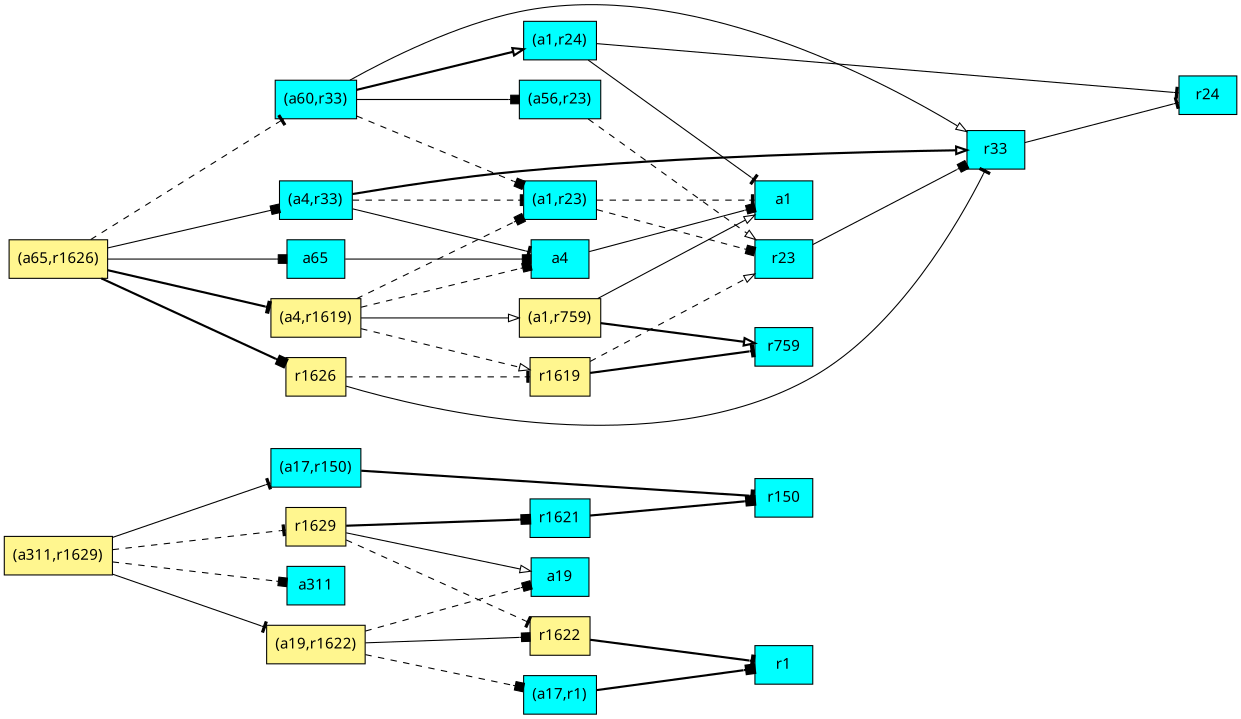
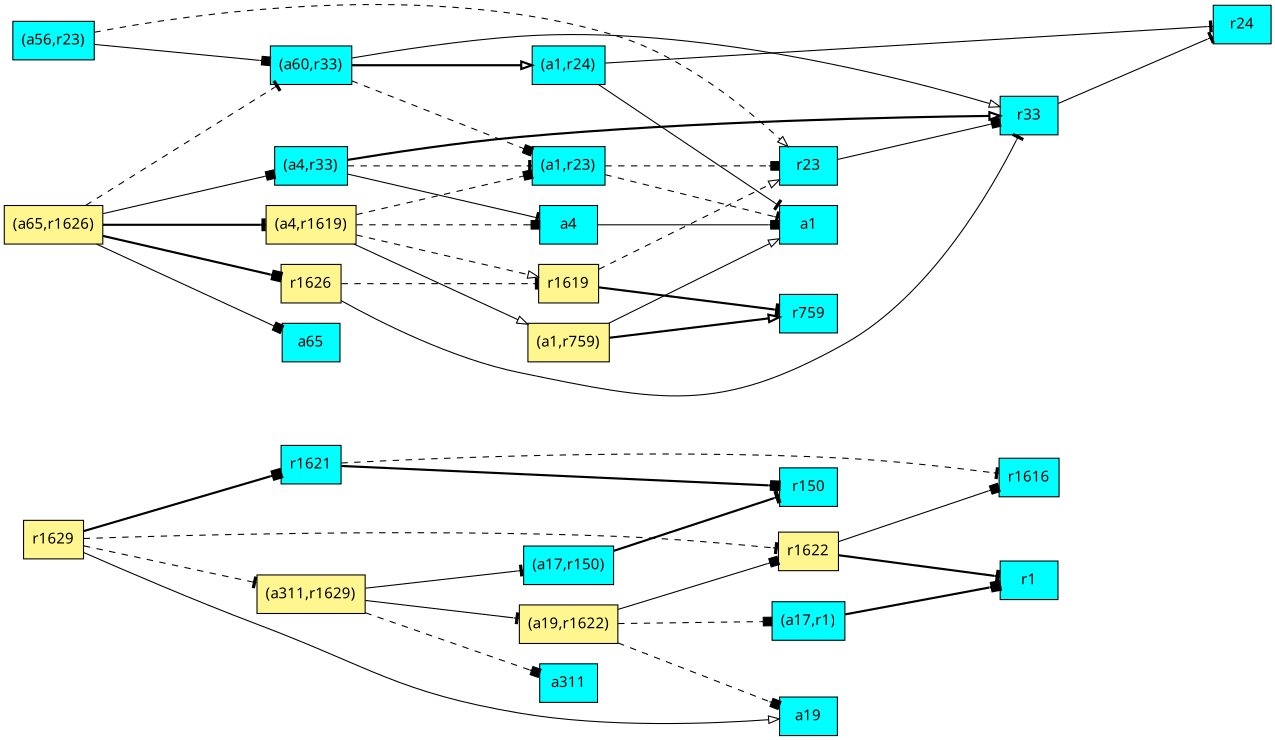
  digraph {
    fontname="Noto Sans"
    rankdir=LR
    ranksep=2.0
    node [fillcolor=cyan fontname="Noto Sans" shape=record style=filled]
    edge [arrowhead=box fontname="Noto Sans" style=solid]
    n1 [label="{r1621}"]
    n2 [label="{r150}"]
+   n3 [label="{r1616}"]
    n4 [label="{(a56,r23)}"]
    n5 [label="{r23}"]
    n6 [label="{r33}"]
    n7 [fillcolor=khaki1 label="{r1619}"]
    n8 [label="{r759}"]
    n9 [label="{(a4,r33)}"]
    n10 [label="{(a1,r23)}"]
    n11 [label="{a4}"]
    n12 [label="{a1}"]
    n13 [label="{(a1,r24)}"]
    n14 [label="{r24}"]
    n15 [label="{a311}"]
    n16 [label="{a19}"]
    n17 [label="{a65}"]
    n18 [fillcolor=khaki1 label="{r1626}"]
    n19 [fillcolor=khaki1 label="{(a311,r1629)}"]
    n20 [fillcolor=khaki1 label="{r1629}"]
    n21 [fillcolor=khaki1 label="{(a19,r1622)}"]
    n22 [label="{(a17,r150)}"]
    n23 [fillcolor=khaki1 label="{r1622}"]
    n24 [label="{(a17,r1)}"]
    n25 [label="{r1}"]
    n26 [fillcolor=khaki1 label="{(a1,r759)}"]
    n27 [fillcolor=khaki1 label="{(a4,r1619)}"]
    n28 [label="{(a60,r33)}"]
    n29 [fillcolor=khaki1 label="{(a65,r1626)}"]
    n1 -> n2 [style=bold]
+   n1 -> n3 [arrowhead=tee style=dashed]
    n4 -> n5 [arrowhead=onormal style=dashed]
    n5 -> n6
    n6 -> n14 [arrowhead=tee]
    n7 -> n5 [arrowhead=onormal style=dashed]
    n7 -> n8 [arrowhead=tee style=bold]
    n9 -> n6 [arrowhead=onormal style=bold]
    n9 -> n10 [arrowhead=tee style=dashed]
    n9 -> n11 [arrowhead=tee]
    n10 -> n5 [style=dashed]
    n10 -> n12 [arrowhead=tee style=dashed]
    n11 -> n12
    n13 -> n12 [arrowhead=tee]
    n13 -> n14 [arrowhead=tee]
-   n17 -> n11
    n18 -> n6 [arrowhead=tee]
    n18 -> n7 [arrowhead=tee style=dashed]
    n19 -> n15 [style=dashed]
-   n19 -> n20 [arrowhead=tee style=dashed]
+   n20 -> n19 [arrowhead=tee style=dashed]
    n19 -> n21 [arrowhead=tee]
    n19 -> n22 [arrowhead=tee]
    n20 -> n1 [style=bold]
    n20 -> n16 [arrowhead=onormal]
    n20 -> n23 [arrowhead=tee style=dashed]
    n21 -> n16 [style=dashed]
    n21 -> n23
    n21 -> n24 [style=dashed]
    n22 -> n2 [arrowhead=tee style=bold]
+   n23 -> n3
    n23 -> n25 [arrowhead=tee style=bold]
    n24 -> n25 [style=bold]
    n26 -> n8 [arrowhead=onormal style=bold]
    n26 -> n12 [arrowhead=onormal]
    n27 -> n7 [arrowhead=onormal style=dashed]
    n27 -> n10 [style=dashed]
    n27 -> n11 [style=dashed]
    n27 -> n26 [arrowhead=onormal]
-   n28 -> n4
+   n4 -> n28
    n28 -> n6 [arrowhead=onormal]
    n28 -> n10 [style=dashed]
    n28 -> n13 [arrowhead=onormal style=bold]
    n29 -> n9
    n29 -> n17
    n29 -> n18 [style=bold]
    n29 -> n27 [arrowhead=tee style=bold]
    n29 -> n28 [arrowhead=tee style=dashed]
  }
